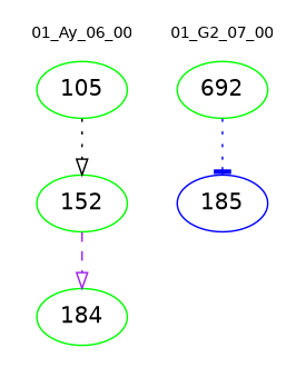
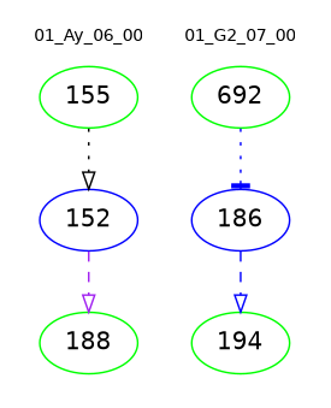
  digraph {
    fontname="DejaVu Sans"
    node [color=green fontname="DejaVu Sans"]
    edge [arrowhead=onormal color=blue fontname="DejaVu Sans" style=dotted]
-   n1 [label=105]
-   n2 [label=152]
-   n3 [label=184]
+   n1 [label=155]
+   n2 [color=blue label=152]
+   n3 [label=188]
    n4 [label=692]
-   n5 [color=blue label=185]
+   n5 [color=blue label=186]
+   n6 [label=194]
    subgraph cluster_1 {
      color=white
      fontsize=10
      label="01_Ay_06_00"
      n1
      n2
      n3
    }
    subgraph cluster_2 {
      color=white
      fontsize=10
      label="01_G2_07_00"
      n4
      n5
+     n6
    }
    n1 -> n2 [color=black]
    n2 -> n3 [color=purple style=dashed]
    n4 -> n5 [arrowhead=tee]
+   n5 -> n6 [style=dashed]
  }
